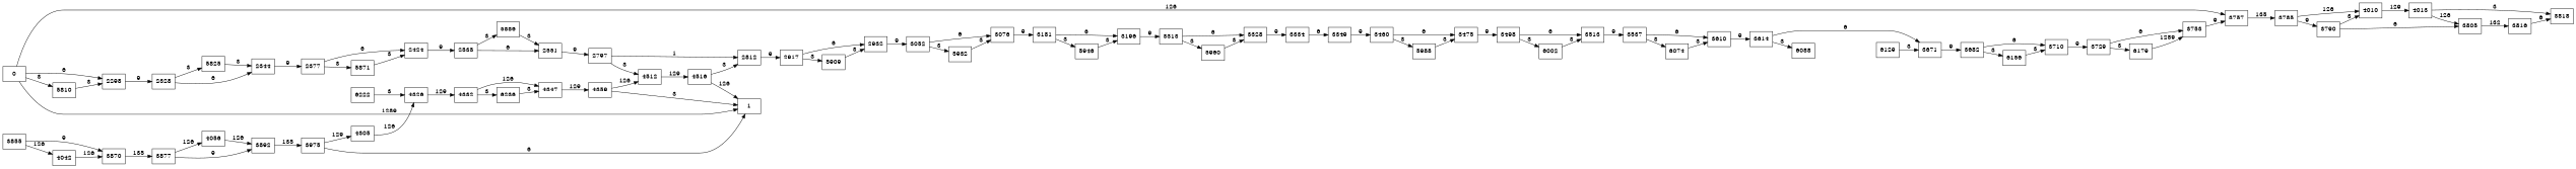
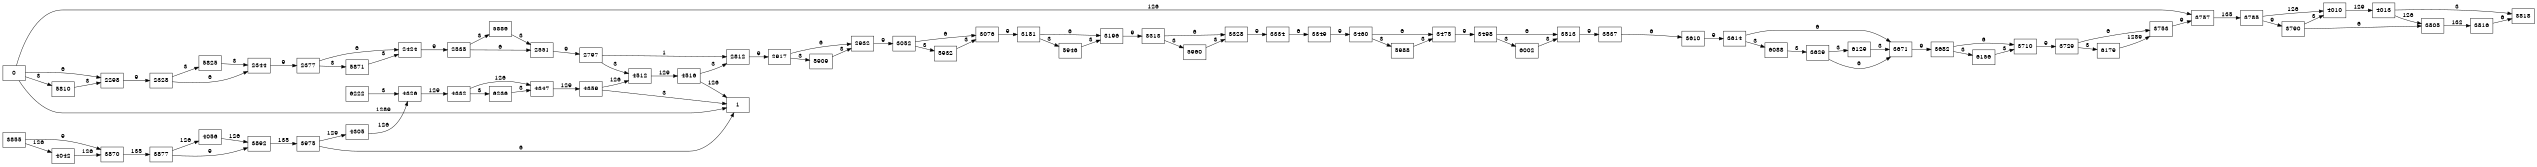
  digraph {
    rankdir=LR
    node [shape=rectangle]
    2298
    2328
    2344
    5825
    2377
    2424
    5871
    2535
    2551
    5886
    2797
    2812
    4512
    2917
    4516
    2932
    5909
    1
    3052
    3076
    5932
    3181
    3196
    5946
    3313
    3328
    5960
    3334
    3349
    3460
    3475
    5988
    3498
    3513
    6002
    3537
    3610
-   6074
    3614
    6088
    3671
+   3629
    6129
    3682
    3710
    6156
    3729
    3753
    6179
    3757
    3785
    3790
    4010
    3805
    4013
    3816
    3818
    3855
    3870
    4042
    3877
    3892
    4056
    3975
    4305
    4326
    4332
    6222
    4347
    6236
    4359
    5810
    0
    2298 -> 2328 [label=9]
    2328 -> 2344 [label=6]
    2328 -> 5825 [label=3]
    2344 -> 2377 [label=9]
    5825 -> 2344 [label=3]
    2377 -> 2424 [label=6]
    2377 -> 5871 [label=3]
    2424 -> 2535 [label=9]
    5871 -> 2424 [label=3]
    2535 -> 2551 [label=6]
    2535 -> 5886 [label=3]
    2551 -> 2797 [label=9]
    5886 -> 2551 [label=3]
    2797 -> 2812 [label=1]
    2797 -> 4512 [label=3]
    2812 -> 2917 [label=9]
    4512 -> 4516 [label=129]
    2917 -> 2932 [label=6]
    2917 -> 5909 [label=3]
    4516 -> 2812 [label=3]
    4516 -> 1 [label=126]
    2932 -> 3052 [label=9]
    5909 -> 2932 [label=3]
    3052 -> 3076 [label=6]
    3052 -> 5932 [label=3]
    3076 -> 3181 [label=9]
    5932 -> 3076 [label=3]
    3181 -> 3196 [label=6]
    3181 -> 5946 [label=3]
    3196 -> 3313 [label=9]
    5946 -> 3196 [label=3]
    3313 -> 3328 [label=6]
    3313 -> 5960 [label=3]
    3328 -> 3334 [label=9]
    5960 -> 3328 [label=3]
    3334 -> 3349 [label=6]
    3349 -> 3460 [label=9]
    3460 -> 3475 [label=6]
    3460 -> 5988 [label=3]
    3475 -> 3498 [label=9]
    5988 -> 3475 [label=3]
    3498 -> 3513 [label=6]
    3498 -> 6002 [label=3]
    3513 -> 3537 [label=9]
    6002 -> 3513 [label=3]
    3537 -> 3610 [label=6]
-   3537 -> 6074 [label=3]
    3610 -> 3614 [label=9]
-   6074 -> 3610 [label=3]
    3614 -> 6088 [label=3]
    3614 -> 3671 [label=6]
+   6088 -> 3629 [label=3]
    3671 -> 3682 [label=9]
+   3629 -> 3671 [label=6]
+   3629 -> 6129 [label=3]
    6129 -> 3671 [label=3]
    3682 -> 3710 [label=6]
    3682 -> 6156 [label=3]
    3710 -> 3729 [label=9]
    6156 -> 3710 [label=3]
    3729 -> 3753 [label=6]
    3729 -> 6179 [label=3]
    3753 -> 3757 [label=9]
    6179 -> 3753 [label=1289]
    3757 -> 3785 [label=135]
    3785 -> 3790 [label=9]
    3785 -> 4010 [label=126]
    3790 -> 4010 [label=3]
    3790 -> 3805 [label=6]
    4010 -> 4013 [label=129]
    3805 -> 3816 [label=132]
    4013 -> 3805 [label=126]
    4013 -> 3818 [label=3]
    3816 -> 3818 [label=6]
    3855 -> 3870 [label=9]
    3855 -> 4042 [label=126]
    3870 -> 3877 [label=135]
    4042 -> 3870 [label=126]
    3877 -> 3892 [label=9]
    3877 -> 4056 [label=126]
    3892 -> 3975 [label=135]
    4056 -> 3892 [label=126]
    3975 -> 1 [label=6]
    3975 -> 4305 [label=129]
    4305 -> 4326 [label=126]
    4326 -> 4332 [label=129]
    4332 -> 4347 [label=126]
    4332 -> 6236 [label=3]
    6222 -> 4326 [label=3]
    4347 -> 4359 [label=129]
    6236 -> 4347 [label=3]
    4359 -> 4512 [label=126]
    4359 -> 1 [label=3]
    5810 -> 2298 [label=3]
    0 -> 2298 [label=6]
    0 -> 1 [label=1289]
    0 -> 3757 [label=126]
    0 -> 5810 [label=3]
  }
